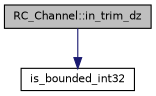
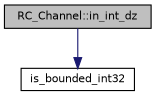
  digraph {
    rankdir=TB
    node [color=black fontname=Helvetica fontsize=10 shape=record style=filled]
-   n1 [fillcolor=grey75 fontcolor=black height=0.2 label="RC_Channel::in_trim_dz" width=0.4]
+   n1 [fillcolor=grey75 fontcolor=black height=0.2 label="RC_Channel::in_int_dz" width=0.4]
    n2 [fillcolor=white height=0.2 label=is_bounded_int32 width=0.4]
    n1 -> n2 [color=midnightblue fontname=Helvetica fontsize=10 labelfontname=Helvetica labelfontsize=10 style=solid]
  }
